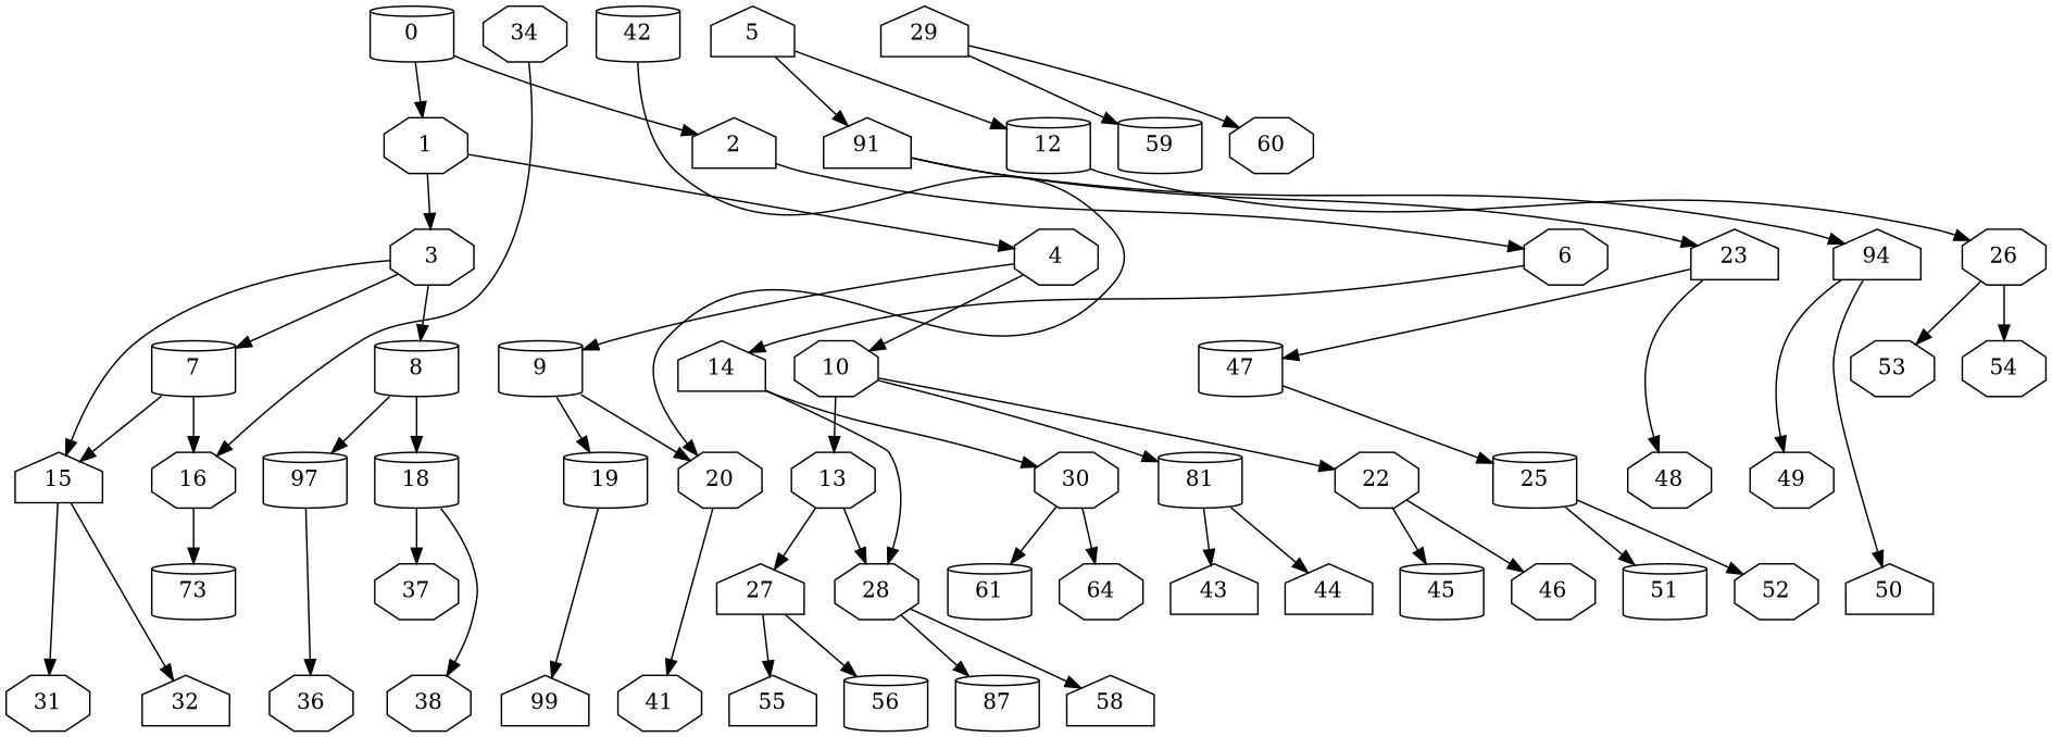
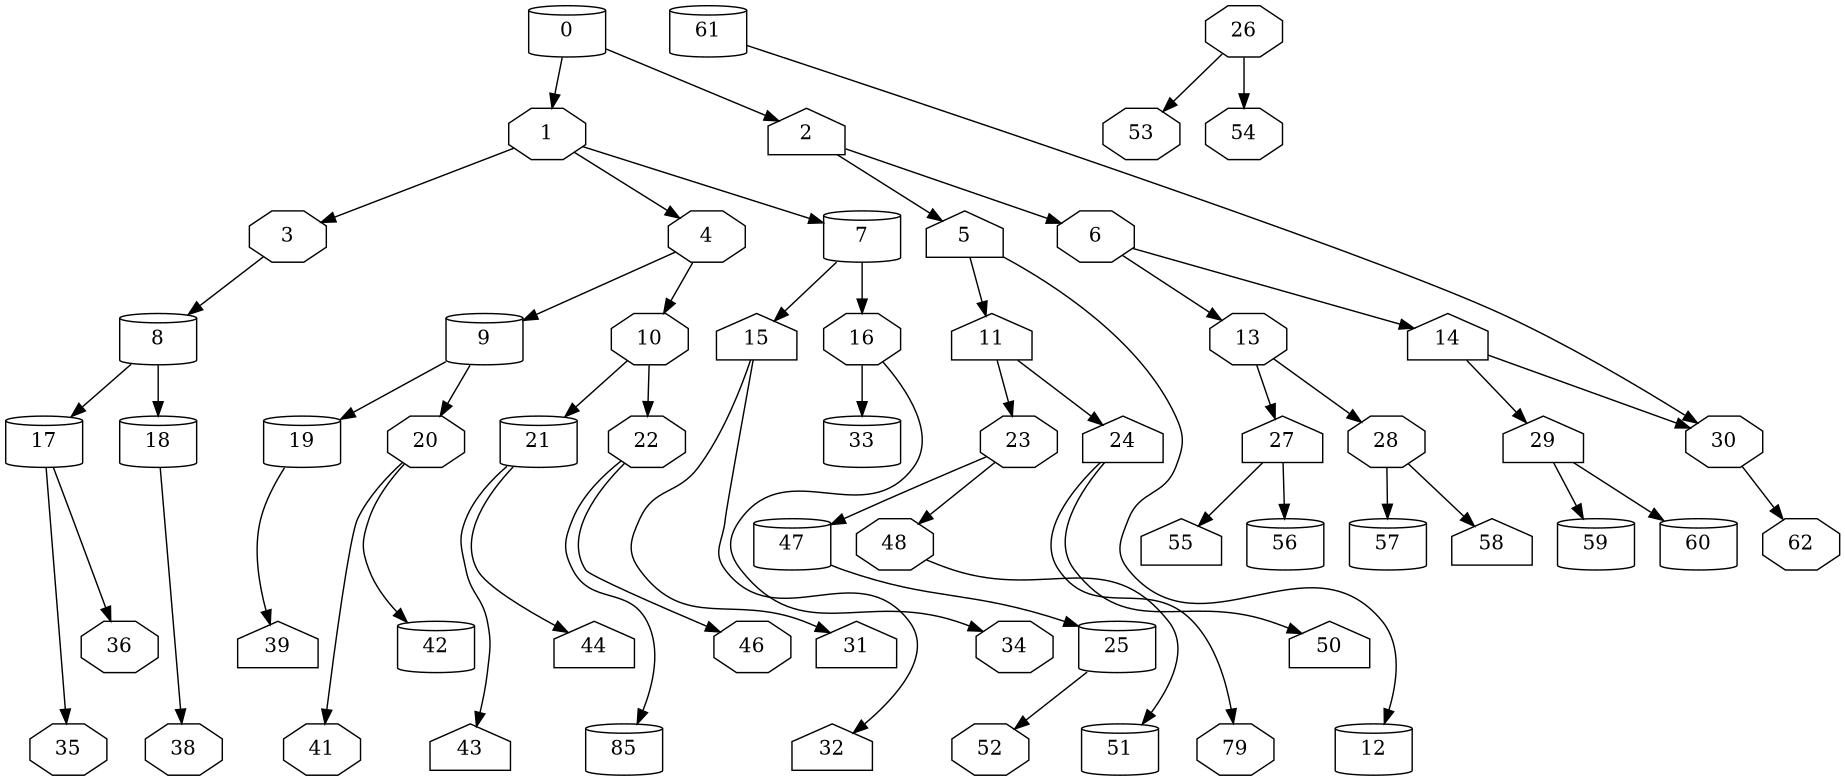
  digraph {
    node [shape=octagon]
    edge [weight=0]
    0 [shape=cylinder]
    1
    2 [shape=house]
    3
    4
    5 [shape=house]
    6
    7 [shape=cylinder]
    8 [shape=cylinder]
    15 [shape=house]
    9 [shape=cylinder]
    10
-   11 [shape=house label=91]
+   11 [shape=house]
    12 [shape=cylinder]
    13
    14 [shape=house]
    16
-   17 [shape=cylinder label=97]
+   17 [shape=cylinder]
    18 [shape=cylinder]
-   31
+   31 [shape=house]
    32 [shape=house]
    19 [shape=cylinder]
    20
-   21 [shape=cylinder label=81]
+   21 [shape=cylinder]
    22
-   23 [shape=house]
-   24 [shape=house label=94]
+   23
+   24 [shape=house]
    26
    27 [shape=house]
    28
    29 [shape=house]
    30
-   33 [shape=cylinder label=73]
+   33 [shape=cylinder]
    34
+   35
    36
-   37
    38
-   39 [shape=house label=99]
+   39 [shape=house]
    41
    42 [shape=cylinder]
    43 [shape=house]
    44 [shape=house]
-   45 [shape=cylinder]
+   45 [shape=cylinder label=85]
    46
    47 [shape=cylinder]
    48
-   49
+   49 [label=79]
    50 [shape=house]
    25 [shape=cylinder]
    51 [shape=cylinder]
    52
    53
    54
    55 [shape=house]
    56 [shape=cylinder]
-   57 [shape=cylinder label=87]
+   57 [shape=cylinder]
    58 [shape=house]
    59 [shape=cylinder]
-   60
+   60 [shape=cylinder]
    61 [shape=cylinder]
-   62 [label=64]
+   62
    0 -> 1
    0 -> 2
    1 -> 3
    1 -> 4
+   2 -> 5
    2 -> 6
-   3 -> 7
+   1 -> 7
    3 -> 8
-   3 -> 15
    4 -> 9
    4 -> 10
    5 -> 11
    5 -> 12
-   10 -> 13
+   6 -> 13
    6 -> 14
    7 -> 15
    7 -> 16 [weight=1]
    8 -> 17
    8 -> 18 [weight=1]
    15 -> 31
    15 -> 32
    9 -> 19
    9 -> 20
    10 -> 21
    10 -> 22
    11 -> 23
    11 -> 24
-   12 -> 26
    13 -> 27
    13 -> 28
-   14 -> 28
+   14 -> 29
    14 -> 30
    16 -> 33 [weight=1]
-   34 -> 16
+   16 -> 34
+   17 -> 35
    17 -> 36
-   18 -> 37 [weight=1]
    18 -> 38
    19 -> 39
    20 -> 41
-   42 -> 20
+   20 -> 42
    21 -> 43
    21 -> 44
    22 -> 45
    22 -> 46
    23 -> 47
    23 -> 48
    24 -> 49
    24 -> 50
    26 -> 53
    26 -> 54 [weight=1]
    27 -> 55
    27 -> 56
    28 -> 57
    28 -> 58
    29 -> 59
    29 -> 60
-   30 -> 61
+   61 -> 30
    30 -> 62
    47 -> 25
-   25 -> 51
+   48 -> 51
    25 -> 52
  }
